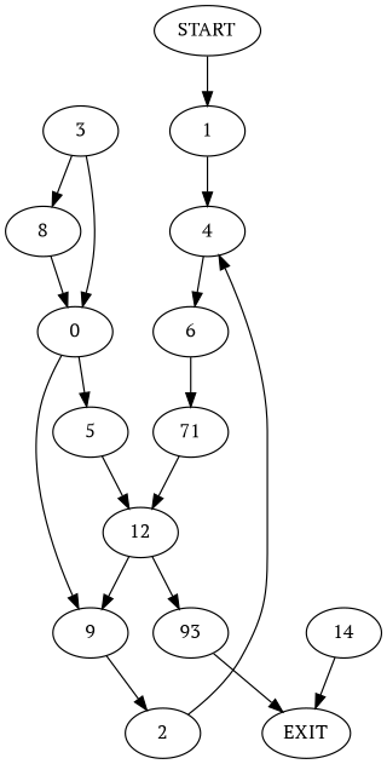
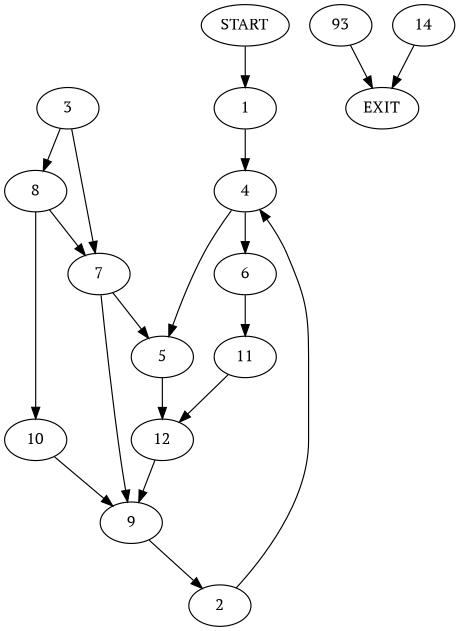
  digraph {
    fontname="PT Serif"
    node [fontname="PT Serif"]
    edge [fontname="PT Serif"]
    n1 [label=START]
    1
    4
    n4 [label=EXIT]
    2
    3
-   7 [label=0]
+   7
    8
    5
    6
    9
+   10
    12
-   11 [label=71]
+   11
    n15 [label=93]
    14
    n1 -> 1
    1 -> 4
+   4 -> 5
    4 -> 6
    2 -> 4
    3 -> 7
    3 -> 8
    7 -> 5
    7 -> 9
    8 -> 7
+   8 -> 10
    5 -> 12
    6 -> 11
    9 -> 2
+   10 -> 9
    12 -> 9
-   12 -> n15
    11 -> 12
    n15 -> n4
    14 -> n4
  }
